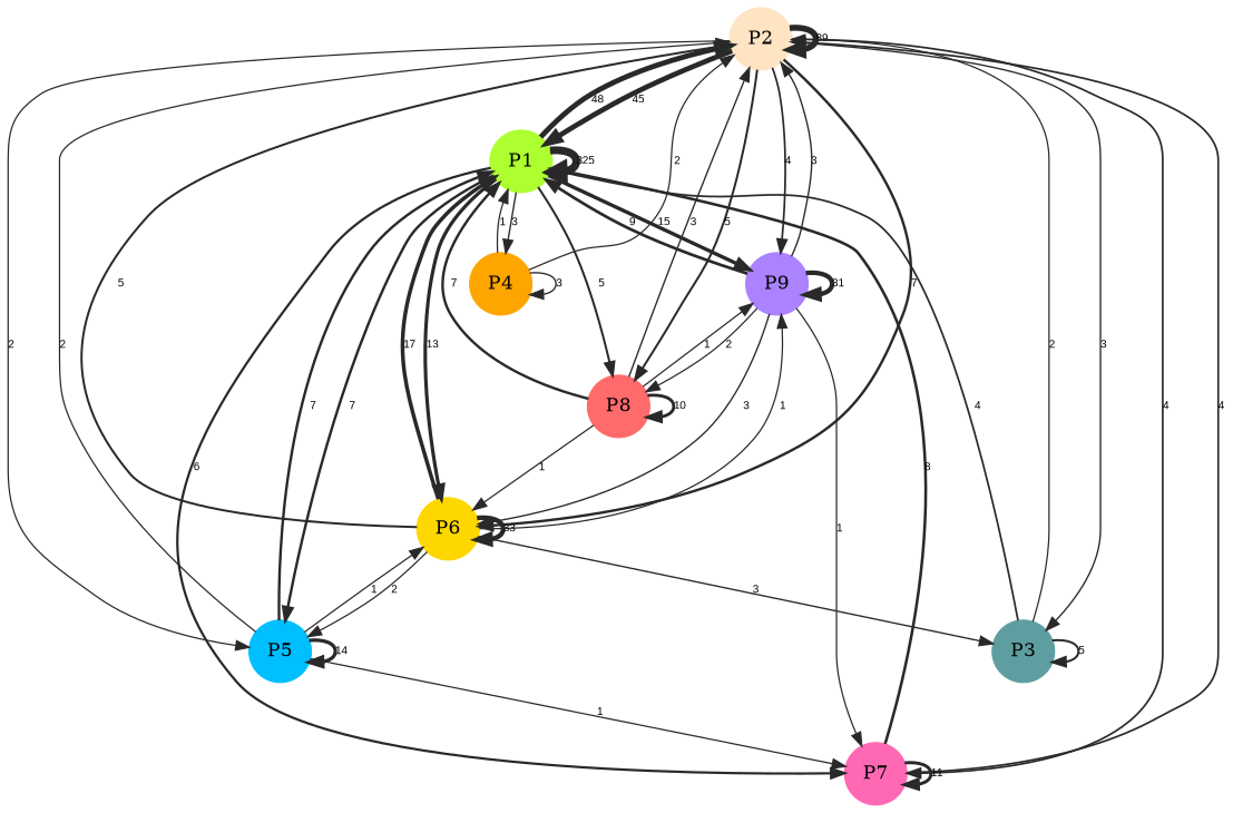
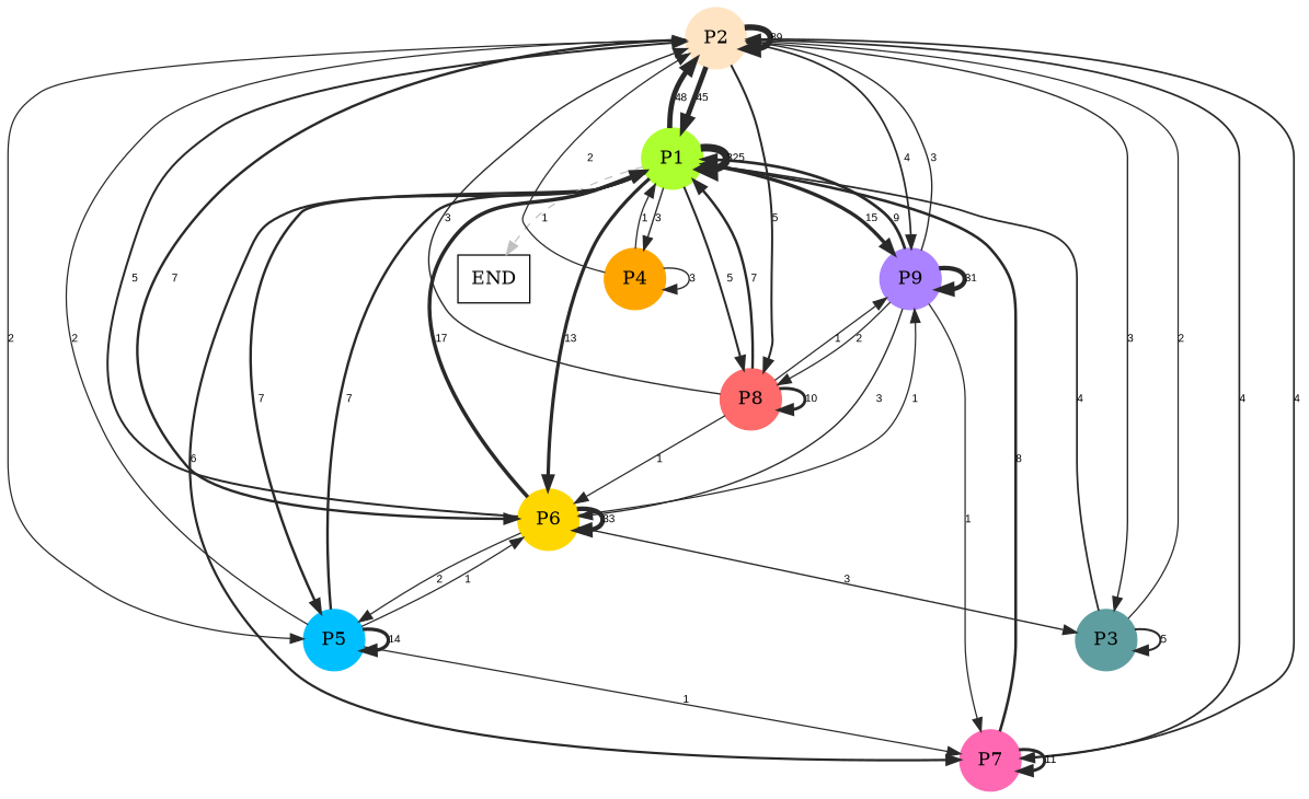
  digraph {
    node [shape=circle style=filled]
    edge [color=grey16 fontname=Arial fontsize=8 labelfloat=false penwidth=1]
    P2 [color=bisque]
    P1 [color=greenyellow]
    P9 [color=mediumpurple1]
    P3 [color=cadetblue]
    P7 [color=hotpink]
    P6 [color=gold]
    P8 [color=indianred1]
    P5 [color=deepskyblue]
    P4 [color=orange]
+   END [color=black fillcolor=white shape=box]
    P2 -> P2 [label=89 penwidth=4.48863636973214]
    P2 -> P1 [label=45 penwidth=3.8066624897703196]
    P2 -> P9 [label=4 penwidth=1.3862943611198906]
    P2 -> P3 [label=3 penwidth=1.0986122886681098]
    P2 -> P7 [label=4 penwidth=1.3862943611198906]
    P2 -> P6 [label=7 penwidth=1.9459101490553132]
    P2 -> P8 [label=5 penwidth=1.6094379124341003]
    P2 -> P5 [label=2]
    P1 -> P2 [label=48 penwidth=3.871201010907891]
    P1 -> P1 [label=325 penwidth=5.783825182329737]
    P1 -> P9 [label=15 penwidth=2.70805020110221]
    P1 -> P7 [label=6 penwidth=1.791759469228055]
    P1 -> P6 [label=13 penwidth=2.5649493574615367]
    P1 -> P8 [label=5 penwidth=1.6094379124341003]
    P1 -> P5 [label=7 penwidth=1.9459101490553132]
    P1 -> P4 [label=3 penwidth=1.0986122886681098]
+   P1 -> END [color=grey label=1 style=dashed penwidth=""]
    P9 -> P2 [label=3 penwidth=1.0986122886681098]
    P9 -> P1 [label=9 penwidth=2.1972245773362196]
    P9 -> P9 [label=31 penwidth=3.4339872044851463]
    P9 -> P7 [label=1]
    P9 -> P6 [label=3 penwidth=1.0986122886681098]
    P9 -> P8 [label=2]
    P3 -> P2 [label=2]
    P3 -> P1 [label=4 penwidth=1.3862943611198906]
    P3 -> P3 [label=5 penwidth=1.6094379124341003]
    P7 -> P2 [label=4 penwidth=1.3862943611198906]
    P7 -> P1 [label=8 penwidth=2.0794415416798357]
    P7 -> P7 [label=11 penwidth=2.3978952727983707]
    P6 -> P2 [label=5 penwidth=1.6094379124341003]
    P6 -> P1 [label=17 penwidth=2.833213344056216]
    P6 -> P9 [label=1]
    P6 -> P3 [label=3 penwidth=1.0986122886681098]
    P6 -> P6 [label=33 penwidth=3.4965075614664802]
    P6 -> P5 [label=2]
    P8 -> P2 [label=3 penwidth=1.0986122886681098]
    P8 -> P1 [label=7 penwidth=1.9459101490553132]
    P8 -> P9 [label=1]
    P8 -> P6 [label=1]
    P8 -> P8 [label=10 penwidth=2.302585092994046]
    P5 -> P2 [label=2]
    P5 -> P1 [label=7 penwidth=1.9459101490553132]
    P5 -> P7 [label=1]
    P5 -> P6 [label=1]
    P5 -> P5 [label=14 penwidth=2.6390573296152584]
    P4 -> P2 [label=2]
    P4 -> P1 [label=1]
    P4 -> P4 [label=3 penwidth=1.0986122886681098]
  }
